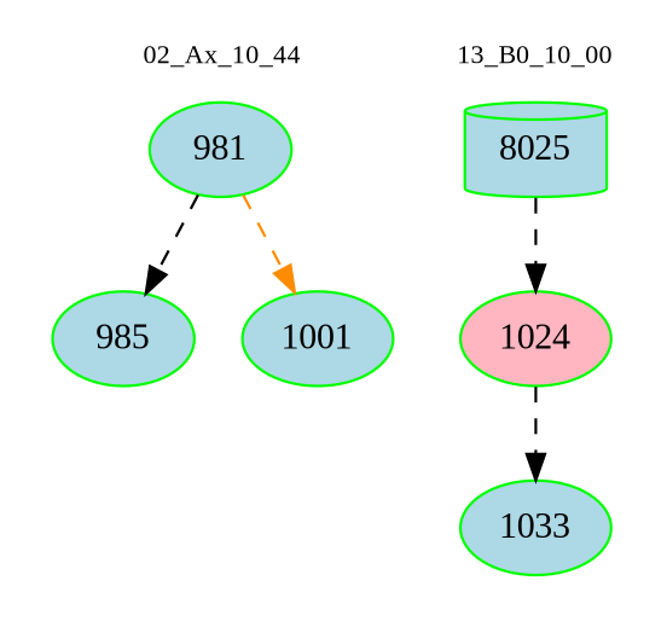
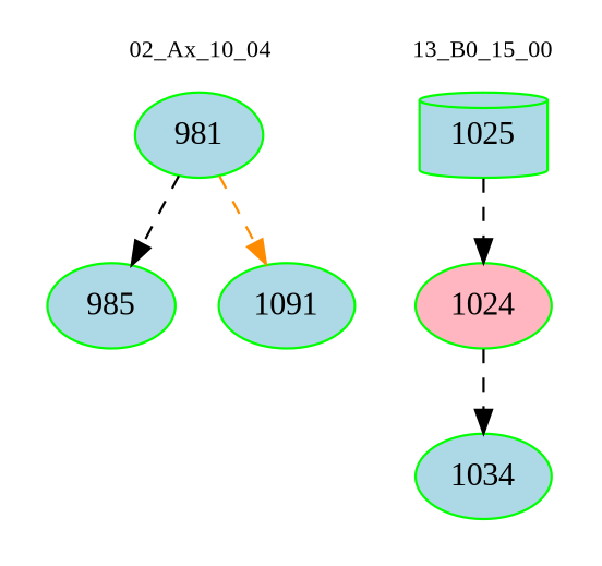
  digraph {
    fontname="Liberation Serif"
    node [color=green fillcolor=lightblue fontname="Liberation Serif" shape=ellipse style=filled]
    edge [color=black fontname="Liberation Serif" style=dashed]
    n1 [label=981]
    n2 [label=985]
-   n3 [label=1001]
+   n3 [label=1091]
    n4 [fillcolor=lightpink label=1024]
-   n5 [label=8025 shape=cylinder]
-   n6 [label=1033]
+   n5 [label=1025 shape=cylinder]
+   n6 [label=1034]
    subgraph cluster_1 {
      color=white
      fontsize=10
-     label="02_Ax_10_44"
+     label="02_Ax_10_04"
      n1
      n2
      n3
    }
    subgraph cluster_2 {
      color=white
      fontsize=10
-     label="13_B0_10_00"
+     label="13_B0_15_00"
      n4
      n5
      n6
    }
    n1 -> n2
    n1 -> n3 [color=darkorange]
    n4 -> n6
    n5 -> n4
  }
